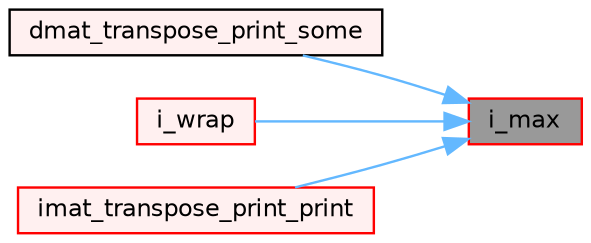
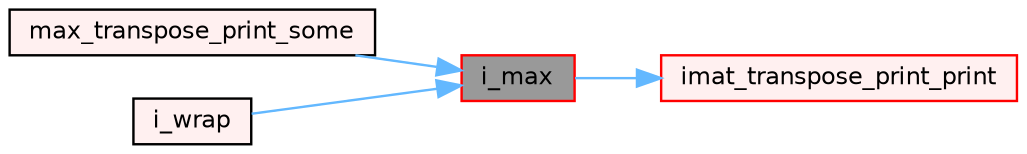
  digraph {
    rankdir=RL
    node [color=red fillcolor="#FFF0F0" fontname=Helvetica fontsize=10 shape=box style=filled]
    edge [color=steelblue1 dir=back fontname=Helvetica fontsize=10 labelfontname=Helvetica labelfontsize=10 style=solid]
    n1 [fillcolor=grey60 fontcolor=black height=0.2 label=i_max width=0.4]
-   n2 [color=black height=0.2 label=dmat_transpose_print_some width=0.4]
-   n3 [height=0.2 label=i_wrap width=0.4]
+   n2 [color=black height=0.2 label=max_transpose_print_some width=0.4]
+   n3 [color=black height=0.2 label=i_wrap width=0.4]
    n4 [height=0.2 label=imat_transpose_print_print width=0.4]
    n1 -> n2
    n1 -> n3
-   n1 -> n4
+   n4 -> n1
  }
